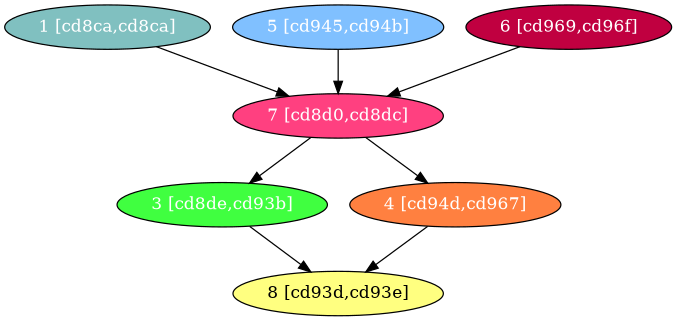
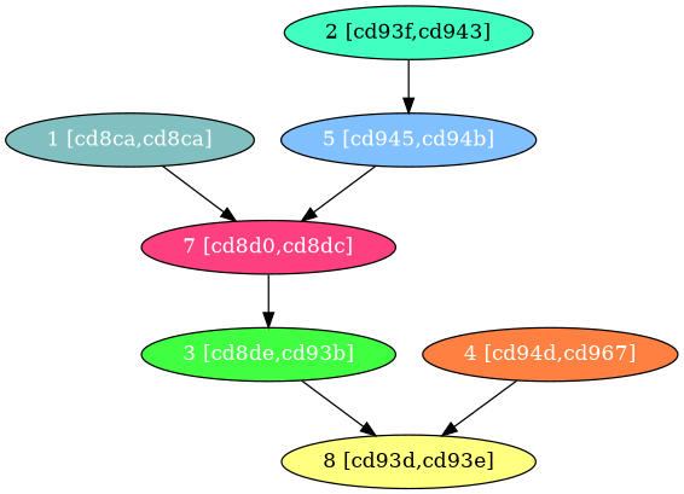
  digraph {
    node [fontcolor="#ffffff" shape=oval style=filled]
    n1 [fillcolor="#80C0C0" label="1 [cd8ca,cd8ca]"]
    n2 [fillcolor="#FF4080" label="7 [cd8d0,cd8dc]"]
+   n3 [fillcolor="#40FFC0" fontcolor="#000000" label="2 [cd93f,cd943]"]
    n4 [fillcolor="#80C0FF" label="5 [cd945,cd94b]"]
    n5 [fillcolor="#40FF40" label="3 [cd8de,cd93b]"]
    n6 [fillcolor="#FF8040" label="4 [cd94d,cd967]"]
-   n7 [fillcolor="#C00040" label="6 [cd969,cd96f]"]
    n8 [fillcolor="#FFFF80" fontcolor="#000000" label="8 [cd93d,cd93e]"]
    n1 -> n2
    n2 -> n5
-   n2 -> n6
+   n3 -> n4
    n4 -> n2
    n5 -> n8
    n6 -> n8
-   n7 -> n2
  }
